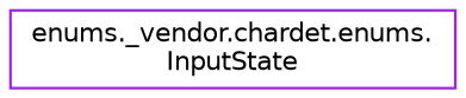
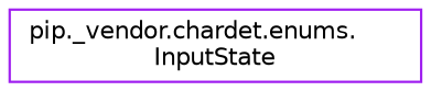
  digraph {
    rankdir=LR
-   n1 [color=purple fillcolor=white fontname=Helvetica fontsize=10 height=0.2 label="enums._vendor.chardet.enums.\lInputState" shape=box style=filled width=0.4]
+   n1 [color=purple fillcolor=white fontname=Helvetica fontsize=10 height=0.2 label="pip._vendor.chardet.enums.\lInputState" shape=box style=filled width=0.4]
  }
